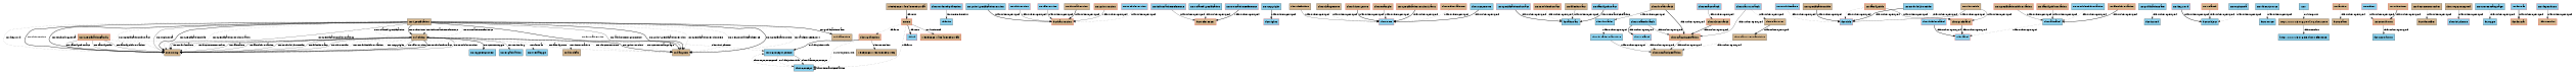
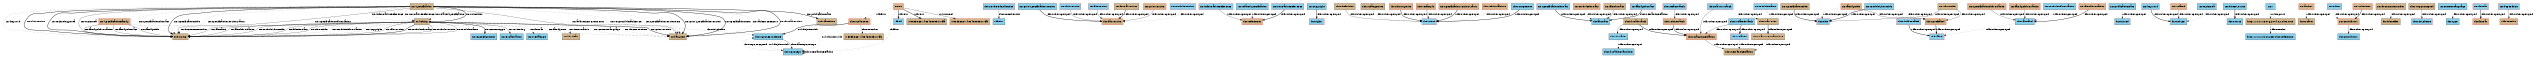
  digraph {
    rankdir=TB
    node [color=black fillcolor=skyblue shape=rectangle style=filled]
    edge [style=dotted]
    "sm:SpecificationFamily" [color=red fillcolor=tan]
    "xsd:anyURI" [fillcolor=tan]
    "xsd:string" [fillcolor=tan]
    "sm:Specification" [fillcolor=tan]
    "owl:Thing" [fillcolor=tan]
    "xsd:dateTime" [fillcolor=tan]
    "skos:ConceptScheme"
    "sm:TypeOfContent"
    "sm:Organization"
    "sm:MediaType"
    "xsd:boolean" [fillcolor=tan]
    "skos:OrderedCollection" [color=red]
    "rdf:List"
    "skos:Collection" [color=red fillcolor=tan]
    "-19893868:14e848e0e9c:-7ffc" [fillcolor=tan]
    "skos:Concept"
    "dct:hasVersion" [color=red fillcolor=tan]
    "sm:priorSpecificationVersion"
    "sm:informativeReference" [color=red]
    "dct:references" [color=red fillcolor=tan]
    "dct:rights" [color=red]
    "sm:copyright"
    "skos:definition" [fillcolor=tan]
    "skos:note" [color=red]
    "sm:specificationAbstract" [color=red]
    "dct:abstract"
    "skos:related" [color=red]
    "skos:relatedMatch"
    "skos:mappingRelation" [color=red fillcolor=tan]
    "skos:semanticRelation" [fillcolor=tan]
    "sm:moduleAbstract" [color=red fillcolor=tan]
    "sm:moduleName" [color=red]
    "dct:title" [color=red]
    "skos:changeNote" [fillcolor=tan]
    "sm:relatedSpecification"
    "skos:hiddenLabel" [color=red]
    "rdfs:label" [color=red]
    "sm:specificationAbbreviation" [color=red fillcolor=tan]
    "skos:altLabel"
    "sm:publicationDate"
    "dct:issued"
    "sm:specificationTitle" [fillcolor=tan]
    "sm:keyword" [color=red]
    "dct:subject"
    "sm:thisVersion" [color=red]
    "skos:narrower" [fillcolor=tan]
    "skos:narrowerTransitive" [fillcolor=tan]
    "skos:broaderTransitive"
    "skos:broader"
    "sm:fileAbstract" [fillcolor=tan]
    "skos:historyNote" [color=red fillcolor=tan]
    "sm:directSource"
    "dct:source"
    "skos:broadMatch" [fillcolor=tan]
    "http://www.w3.org/2004/02/skos/core" [fillcolor=tan]
    "http://www.w3.org/TR/skos-reference/"
    n57 [color=red fillcolor=tan label="sm:related"]
    "sm:moduleShortTitle"
    "skos:prefLabel" [color=red fillcolor=tan]
    NULL [color=red fillcolor=tan]
    "rdf:nil" [color=red]
    "-19893868:14e848e0e9c:-7ffa" [fillcolor=tan]
    "-19893868:14e848e0e9c:-7ffb" [color=red fillcolor=tan]
    "sm:author" [color=red fillcolor=tan]
    "dct:creator" [fillcolor=tan]
    "sm:editor" [color=red]
    "sm:contributor" [color=red fillcolor=tan]
    "dct:contributor"
    "sm:fileVersion" [color=red]
    "skos:narrowMatch" [color=red]
    "sm:formalVersion" [fillcolor=tan]
    "sm:familyAbbreviation" [color=red fillcolor=tan]
    "skos:example" [color=red fillcolor=tan]
    "sm:documentNumber" [fillcolor=tan]
    "dct:identifier" [fillcolor=tan]
    "sm:specificationVersionStatus" [color=red fillcolor=tan]
    "sm:topicArea"
    "sm:moduleAbbreviation"
    "sm:priorVersion" [color=red fillcolor=tan]
    "sm:submitter" [color=red fillcolor=tan]
    "sm:familyTitle" [color=red fillcolor=tan]
    "sm:familyAbstract" [color=red]
    "skos:topConceptOf" [fillcolor=tan]
    "skos:inScheme" [color=red]
    "skos:exactMatch" [color=red]
    "skos:closeMatch" [color=red fillcolor=tan]
    "sm:fileAbbreviation" [color=red fillcolor=tan]
    "sm:contentLanguage"
    "dct:type"
    "skos:editorialNote" [color=red fillcolor=tan]
    "sm:format" [color=red]
    "dct:format" [color=red fillcolor=tan]
    "sm:moduleVersion" [color=red]
    "sm:dependsOn" [color=red]
    "rdfs:seeAlso" [color=red fillcolor=tan]
    "sm:normativeReference" [color=red]
    "sm:"
    "skos:scopeNote"
    "sm:shortTitle" [fillcolor=tan]
    "sm:SpecificationFamily" -> "xsd:anyURI" [label="sm:familyURL"]
    "sm:SpecificationFamily" -> "xsd:string" [label="sm:familyAbstract" style=solid]
    "sm:SpecificationFamily" -> "xsd:string" [label="sm:familyTitle" style=solid]
    "sm:SpecificationFamily" -> "xsd:string" [label="sm:familyAbbreviation" style=solid]
    "sm:Specification" -> "xsd:anyURI" [label="sm:specificationURL" style=bold]
    "sm:Specification" -> "xsd:anyURI" [label="sm:taskForceReport"]
    "sm:Specification" -> "xsd:anyURI" [label="sm:formalVersion" style=bold]
    "sm:Specification" -> "xsd:anyURI" [label="sm:addressForComments" style=solid]
    "sm:Specification" -> "xsd:anyURI" [label="sm:responsibleTaskForce"]
    "sm:Specification" -> "xsd:anyURI" [label="sm:priorSpecificationVersion" style=bold]
    "sm:Specification" -> "xsd:anyURI" [label="sm:specificationVersionURL"]
    "sm:Specification" -> "xsd:string" [label="sm:specificationAbstract"]
    "sm:Specification" -> "xsd:string" [label="sm:keyword"]
    "sm:Specification" -> "xsd:string" [label="sm:thisVersion" style=bold]
    "sm:Specification" -> "xsd:string" [label="sm:technologyArea" style=bold]
    "sm:Specification" -> "xsd:string" [label="sm:topicArea" style=solid]
    "sm:Specification" -> "xsd:string" [label="sm:specificationTitle" style=bold]
    "sm:Specification" -> "xsd:string" [label="sm:specificationVersionStatus"]
    "sm:Specification" -> "xsd:string" [label="sm:specificationAbbreviation" style=solid]
    "sm:Specification" -> "owl:Thing" [label="sm:normativeReference"]
    "sm:Specification" -> "owl:Thing" [label="sm:relatedSpecification"]
    "sm:Specification" -> "owl:Thing" [label="sm:submitter" style=bold]
    "sm:Specification" -> "owl:Thing" [label="sm:informativeReference"]
    "sm:Specification" -> "xsd:dateTime" [label="sm:publicationDate" style=bold]
    "owl:Thing" -> "xsd:anyURI" [label="sm:documentURL"]
    "owl:Thing" -> "xsd:anyURI" [label="sm:priorVersion" style=bold]
    "owl:Thing" -> "xsd:anyURI" [label="sm:contentLanguage"]
    "owl:Thing" -> "xsd:string" [label="sm:moduleAbbreviation"]
    "owl:Thing" -> "xsd:string" [label="sm:copyright"]
    "owl:Thing" -> "xsd:string" [label="sm:fileVersion" style=solid]
    "owl:Thing" -> "xsd:string" [label="sm:moduleAbstract" style=bold]
    "owl:Thing" -> "xsd:string" [label="sm:moduleVersion" style=solid]
    "owl:Thing" -> "xsd:string" [label="sm:moduleName" style=solid]
    "owl:Thing" -> "xsd:string" [label="sm:documentNumber"]
    "owl:Thing" -> "xsd:string" [label="sm:filename" style=solid]
    "owl:Thing" -> "xsd:string" [label="sm:fileAbbreviation" style=solid]
    "owl:Thing" -> "xsd:string" [label="sm:moduleShortTitle" style=solid]
    "owl:Thing" -> "xsd:string" [label="sm:fileAbstract" style=solid]
    "owl:Thing" -> "xsd:string" [label="sm:shortTitle" style=solid]
    "owl:Thing" -> "skos:ConceptScheme" [label="skos:inScheme"]
    "owl:Thing" -> "sm:TypeOfContent" [label="sm:contentType" style=bold]
    "owl:Thing" -> "sm:Organization" [label="sm:revisedBy" style=solid]
    "owl:Thing" -> "sm:MediaType" [label="sm:format"]
    "owl:Thing" -> "xsd:boolean" [label="sm:isNormative"]
    "skos:ConceptScheme" -> "skos:Concept" [label="owl:disjointWith"]
    "skos:ConceptScheme" -> "skos:Concept" [label="skos:hasTopConcept" style=solid]
    "skos:OrderedCollection" -> "rdf:List" [label="skos:memberList" style=solid]
    "skos:Collection" -> "skos:ConceptScheme" [label="owl:disjointWith" style=bold]
    "skos:Collection" -> "-19893868:14e848e0e9c:-7ffc" [label="skos:member" style=solid]
    "skos:Collection" -> "skos:Concept" [label="owl:disjointWith"]
    "skos:Concept" -> "skos:ConceptScheme" [label="skos:topConceptOf"]
    "skos:Concept" -> "skos:Concept" [label="skos:semanticRelation" style=bold]
    "sm:priorSpecificationVersion" -> "dct:hasVersion" [label="rdfs:subPropertyOf" style=bold]
    "sm:informativeReference" -> "dct:references" [label="rdfs:subPropertyOf" style=solid]
    "sm:copyright" -> "dct:rights" [label="rdfs:subPropertyOf" style=bold]
    "skos:definition" -> "skos:note" [label="rdfs:subPropertyOf" style=solid]
    "sm:specificationAbstract" -> "dct:abstract" [label="rdfs:subPropertyOf" style=bold]
    "skos:related" -> "skos:semanticRelation" [label="rdfs:subPropertyOf"]
    "skos:relatedMatch" -> "skos:related" [label="rdfs:subPropertyOf" style=bold]
    "skos:relatedMatch" -> "skos:mappingRelation" [label="rdfs:subPropertyOf" style=solid]
    "skos:mappingRelation" -> "skos:semanticRelation" [label="rdfs:subPropertyOf" style=solid]
    "sm:moduleAbstract" -> "dct:abstract" [label="rdfs:subPropertyOf"]
    "sm:moduleName" -> "dct:title" [label="rdfs:subPropertyOf"]
    "skos:changeNote" -> "skos:note" [label="rdfs:subPropertyOf"]
    "sm:relatedSpecification" -> "dct:references" [label="rdfs:subPropertyOf"]
    "skos:hiddenLabel" -> "rdfs:label" [label="rdfs:subPropertyOf" style=bold]
    "sm:specificationAbbreviation" -> "skos:altLabel" [label="rdfs:subPropertyOf" style=solid]
    "skos:altLabel" -> "rdfs:label" [label="rdfs:subPropertyOf"]
    "sm:publicationDate" -> "dct:issued" [label="rdfs:subPropertyOf"]
    "sm:specificationTitle" -> "dct:title" [label="rdfs:subPropertyOf" style=bold]
    "sm:keyword" -> "dct:subject" [label="rdfs:subPropertyOf" style=bold]
    "sm:thisVersion" -> "dct:hasVersion" [label="rdfs:subPropertyOf" style=solid]
    "skos:narrower" -> "skos:narrowerTransitive" [label="rdfs:subPropertyOf" style=bold]
    "skos:narrowerTransitive" -> "skos:semanticRelation" [label="rdfs:subPropertyOf"]
-   "skos:broaderTransitive" -> "skos:semanticRelation" [label="rdfs:subPropertyOf" style=solid]
    "skos:broader" -> "skos:broaderTransitive" [label="rdfs:subPropertyOf"]
    "sm:fileAbstract" -> "dct:abstract" [label="rdfs:subPropertyOf" style=solid]
    "skos:historyNote" -> "skos:note" [label="rdfs:subPropertyOf" style=bold]
-   "sm:directSource" -> "dct:source" [label="rdfs:subPropertyOf"]
+   "sm:directSource" -> "dct:source" [label="rdfs:subPropertyOf" style=bold]
    "skos:broadMatch" -> "skos:mappingRelation" [label="rdfs:subPropertyOf" style=bold]
    "skos:broadMatch" -> "skos:broader" [label="rdfs:subPropertyOf" style=solid]
    "http://www.w3.org/2004/02/skos/core" -> "http://www.w3.org/TR/skos-reference/" [label="rdfs:seeAlso" style=solid]
    n57 -> "dct:subject" [label="rdfs:subPropertyOf" style=solid]
    "sm:moduleShortTitle" -> "dct:title" [label="rdfs:subPropertyOf" style=bold]
    "sm:moduleShortTitle" -> "skos:prefLabel" [label="rdfs:subPropertyOf"]
    "skos:prefLabel" -> "rdfs:label" [label="rdfs:subPropertyOf" style=bold]
    NULL -> "skos:Collection" [label="rdf:first"]
    NULL -> "skos:Concept" [label="rdf:first"]
    NULL -> "rdf:nil" [label="rdf:rest" style=bold]
-   "-19893868:14e848e0e9c:-7ffa" -> NULL [label="rdf:rest" style=bold]
+   NULL -> "-19893868:14e848e0e9c:-7ffa" [label="rdf:rest" style=bold]
    NULL -> "-19893868:14e848e0e9c:-7ffb" [label="owl:unionOf" style=solid]
    "sm:author" -> "dct:creator" [label="rdfs:subPropertyOf"]
    "sm:editor" -> "sm:contributor" [label="rdfs:subPropertyOf"]
    "sm:contributor" -> "dct:contributor" [label="rdfs:subPropertyOf" style=solid]
    "sm:fileVersion" -> "dct:hasVersion" [label="rdfs:subPropertyOf" style=solid]
    "skos:narrowMatch" -> "skos:mappingRelation" [label="rdfs:subPropertyOf" style=solid]
    "skos:narrowMatch" -> "skos:narrower" [label="rdfs:subPropertyOf"]
    "sm:formalVersion" -> "dct:hasVersion" [label="rdfs:subPropertyOf" style=bold]
    "sm:familyAbbreviation" -> "skos:altLabel" [label="rdfs:subPropertyOf" style=solid]
    "skos:example" -> "skos:note" [label="rdfs:subPropertyOf" style=solid]
    "sm:documentNumber" -> "dct:identifier" [label="rdfs:subPropertyOf"]
    "sm:specificationVersionStatus" -> "skos:note" [label="rdfs:subPropertyOf" style=bold]
    "sm:topicArea" -> "dct:subject" [label="rdfs:subPropertyOf"]
    "sm:moduleAbbreviation" -> "skos:altLabel" [label="rdfs:subPropertyOf"]
    "sm:priorVersion" -> "dct:hasVersion" [label="rdfs:subPropertyOf" style=solid]
    "sm:submitter" -> "sm:contributor" [label="rdfs:subPropertyOf" style=bold]
    "sm:familyTitle" -> "dct:title" [label="rdfs:subPropertyOf"]
    "sm:familyTitle" -> "skos:prefLabel" [label="rdfs:subPropertyOf" style=solid]
    "sm:familyAbstract" -> "dct:abstract" [label="skos:semanticRelation" style=bold]
    "skos:topConceptOf" -> "skos:inScheme" [label="rdfs:subPropertyOf" style=solid]
    "skos:exactMatch" -> "skos:closeMatch" [label="rdfs:subPropertyOf" style=solid]
    "skos:closeMatch" -> "skos:mappingRelation" [label="rdfs:subPropertyOf" style=bold]
    "sm:fileAbbreviation" -> "skos:altLabel" [label="rdfs:subPropertyOf" style=bold]
    "sm:contentLanguage" -> "dct:type" [label="rdfs:subPropertyOf"]
    "skos:editorialNote" -> "skos:note" [label="rdfs:subPropertyOf"]
    "sm:format" -> "dct:format" [label="rdfs:subPropertyOf" style=bold]
    "sm:moduleVersion" -> "dct:hasVersion" [label="rdfs:subPropertyOf"]
    "sm:dependsOn" -> "rdfs:seeAlso" [label="rdfs:subPropertyOf" style=solid]
    "sm:normativeReference" -> "dct:references" [label="rdfs:subPropertyOf" style=bold]
    "sm:" -> "http://www.w3.org/2004/02/skos/core" [label="owl:imports"]
    "skos:scopeNote" -> "skos:note" [label="rdfs:subPropertyOf" style=bold]
    "sm:shortTitle" -> "dct:title" [label="rdfs:subPropertyOf" style=solid]
    "sm:shortTitle" -> "skos:prefLabel" [label="rdfs:subPropertyOf" style=solid]
  }
